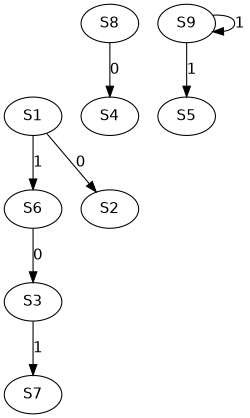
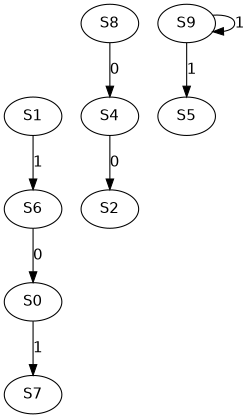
  strict digraph {
    fontname="DejaVu Sans"
    node [fontname="DejaVu Sans"]
    edge [fontname="DejaVu Sans"]
    S1
    S2
    S6
-   S3
+   S3 [label=S0]
    S7
    S8
    S4
    S9
    S5
-   S1 -> S2 [label=0]
+   S4 -> S2 [label=0]
    S1 -> S6 [label=1]
    S6 -> S3 [label=0]
    S3 -> S7 [label=1]
    S8 -> S4 [label=0]
    S9 -> S9 [label=1]
    S9 -> S5 [label=1]
  }
